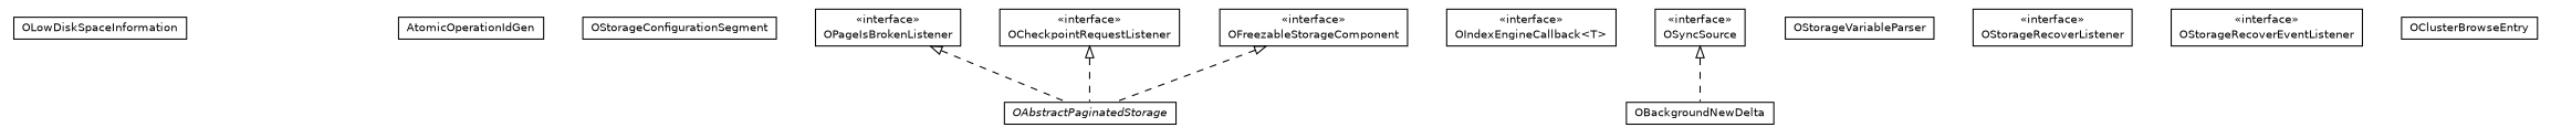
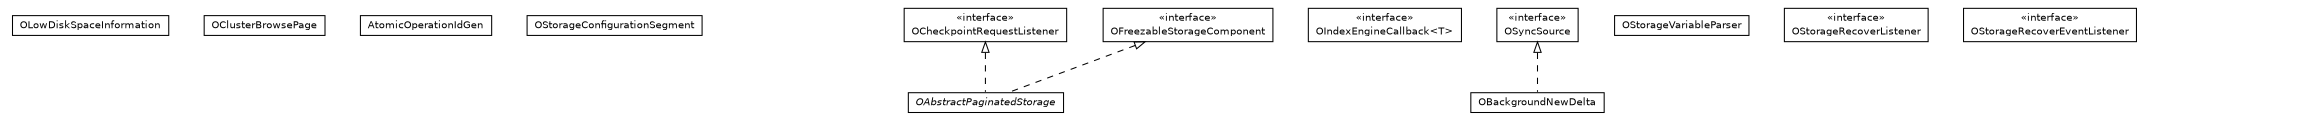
  digraph {
    nodesep=0.25
    ranksep=0.5
    node [fontcolor=black fontname=Helvetica fontsize=10.0 shape=plaintext]
    edge [arrowtail=empty dir=back fontname=Helvetica fontsize=10 headport=p labelfontname=Helvetica labelfontsize=10 style=dashed tailport=p]
    n1 [label=<<table title="com.orientechnologies.orient.core.storage.impl.local.OLowDiskSpaceInformation" border="0" cellborder="1" cellspacing="0" cellpadding="2" port="p" href="./OLowDiskSpaceInformation.html"> 		<tr><td><table border="0" cellspacing="0" cellpadding="1"> <tr><td align="center" balign="center"> OLowDiskSpaceInformation </td></tr> 		</table></td></tr> 		</table>>]
+   n2 [label=<<table title="com.orientechnologies.orient.core.storage.impl.local.OClusterBrowsePage" border="0" cellborder="1" cellspacing="0" cellpadding="2" port="p" href="./OClusterBrowsePage.html"> 		<tr><td><table border="0" cellspacing="0" cellpadding="1"> <tr><td align="center" balign="center"> OClusterBrowsePage </td></tr> 		</table></td></tr> 		</table>>]
    n3 [label=<<table title="com.orientechnologies.orient.core.storage.impl.local.AtomicOperationIdGen" border="0" cellborder="1" cellspacing="0" cellpadding="2" port="p" href="./AtomicOperationIdGen.html"> 		<tr><td><table border="0" cellspacing="0" cellpadding="1"> <tr><td align="center" balign="center"> AtomicOperationIdGen </td></tr> 		</table></td></tr> 		</table>>]
    n4 [label=<<table title="com.orientechnologies.orient.core.storage.impl.local.OStorageConfigurationSegment" border="0" cellborder="1" cellspacing="0" cellpadding="2" port="p" href="./OStorageConfigurationSegment.html"> 		<tr><td><table border="0" cellspacing="0" cellpadding="1"> <tr><td align="center" balign="center"> OStorageConfigurationSegment </td></tr> 		</table></td></tr> 		</table>>]
-   n5 [label=<<table title="com.orientechnologies.orient.core.storage.impl.local.OPageIsBrokenListener" border="0" cellborder="1" cellspacing="0" cellpadding="2" port="p" href="./OPageIsBrokenListener.html"> 		<tr><td><table border="0" cellspacing="0" cellpadding="1"> <tr><td align="center" balign="center"> &#171;interface&#187; </td></tr> <tr><td align="center" balign="center"> OPageIsBrokenListener </td></tr> 		</table></td></tr> 		</table>>]
    n6 [label=<<table title="com.orientechnologies.orient.core.storage.impl.local.OAbstractPaginatedStorage" border="0" cellborder="1" cellspacing="0" cellpadding="2" port="p" href="./OAbstractPaginatedStorage.html"> 		<tr><td><table border="0" cellspacing="0" cellpadding="1"> <tr><td align="center" balign="center"><font face="Helvetica-Oblique"> OAbstractPaginatedStorage </font></td></tr> 		</table></td></tr> 		</table>>]
    n7 [label=<<table title="com.orientechnologies.orient.core.storage.impl.local.OIndexEngineCallback" border="0" cellborder="1" cellspacing="0" cellpadding="2" port="p" href="./OIndexEngineCallback.html"> 		<tr><td><table border="0" cellspacing="0" cellpadding="1"> <tr><td align="center" balign="center"> &#171;interface&#187; </td></tr> <tr><td align="center" balign="center"> OIndexEngineCallback&lt;T&gt; </td></tr> 		</table></td></tr> 		</table>>]
    n8 [label=<<table title="com.orientechnologies.orient.core.storage.impl.local.OSyncSource" border="0" cellborder="1" cellspacing="0" cellpadding="2" port="p" href="./OSyncSource.html"> 		<tr><td><table border="0" cellspacing="0" cellpadding="1"> <tr><td align="center" balign="center"> &#171;interface&#187; </td></tr> <tr><td align="center" balign="center"> OSyncSource </td></tr> 		</table></td></tr> 		</table>>]
    n9 [label=<<table title="com.orientechnologies.orient.core.storage.impl.local.OBackgroundNewDelta" border="0" cellborder="1" cellspacing="0" cellpadding="2" port="p" href="./OBackgroundNewDelta.html"> 		<tr><td><table border="0" cellspacing="0" cellpadding="1"> <tr><td align="center" balign="center"> OBackgroundNewDelta </td></tr> 		</table></td></tr> 		</table>>]
    n10 [label=<<table title="com.orientechnologies.orient.core.storage.impl.local.OCheckpointRequestListener" border="0" cellborder="1" cellspacing="0" cellpadding="2" port="p" href="./OCheckpointRequestListener.html"> 		<tr><td><table border="0" cellspacing="0" cellpadding="1"> <tr><td align="center" balign="center"> &#171;interface&#187; </td></tr> <tr><td align="center" balign="center"> OCheckpointRequestListener </td></tr> 		</table></td></tr> 		</table>>]
    n11 [label=<<table title="com.orientechnologies.orient.core.storage.impl.local.OStorageVariableParser" border="0" cellborder="1" cellspacing="0" cellpadding="2" port="p" href="./OStorageVariableParser.html"> 		<tr><td><table border="0" cellspacing="0" cellpadding="1"> <tr><td align="center" balign="center"> OStorageVariableParser </td></tr> 		</table></td></tr> 		</table>>]
    n12 [label=<<table title="com.orientechnologies.orient.core.storage.impl.local.OStorageRecoverListener" border="0" cellborder="1" cellspacing="0" cellpadding="2" port="p" href="./OStorageRecoverListener.html"> 		<tr><td><table border="0" cellspacing="0" cellpadding="1"> <tr><td align="center" balign="center"> &#171;interface&#187; </td></tr> <tr><td align="center" balign="center"> OStorageRecoverListener </td></tr> 		</table></td></tr> 		</table>>]
    n13 [label=<<table title="com.orientechnologies.orient.core.storage.impl.local.OStorageRecoverEventListener" border="0" cellborder="1" cellspacing="0" cellpadding="2" port="p" href="./OStorageRecoverEventListener.html"> 		<tr><td><table border="0" cellspacing="0" cellpadding="1"> <tr><td align="center" balign="center"> &#171;interface&#187; </td></tr> <tr><td align="center" balign="center"> OStorageRecoverEventListener </td></tr> 		</table></td></tr> 		</table>>]
-   n14 [label=<<table title="com.orientechnologies.orient.core.storage.impl.local.OClusterBrowseEntry" border="0" cellborder="1" cellspacing="0" cellpadding="2" port="p" href="./OClusterBrowseEntry.html"> 		<tr><td><table border="0" cellspacing="0" cellpadding="1"> <tr><td align="center" balign="center"> OClusterBrowseEntry </td></tr> 		</table></td></tr> 		</table>>]
    n15 [label=<<table title="com.orientechnologies.orient.core.storage.impl.local.OFreezableStorageComponent" border="0" cellborder="1" cellspacing="0" cellpadding="2" port="p" href="./OFreezableStorageComponent.html"> 		<tr><td><table border="0" cellspacing="0" cellpadding="1"> <tr><td align="center" balign="center"> &#171;interface&#187; </td></tr> <tr><td align="center" balign="center"> OFreezableStorageComponent </td></tr> 		</table></td></tr> 		</table>>]
-   n5 -> n6
    n8 -> n9
    n10 -> n6
    n15 -> n6
  }
